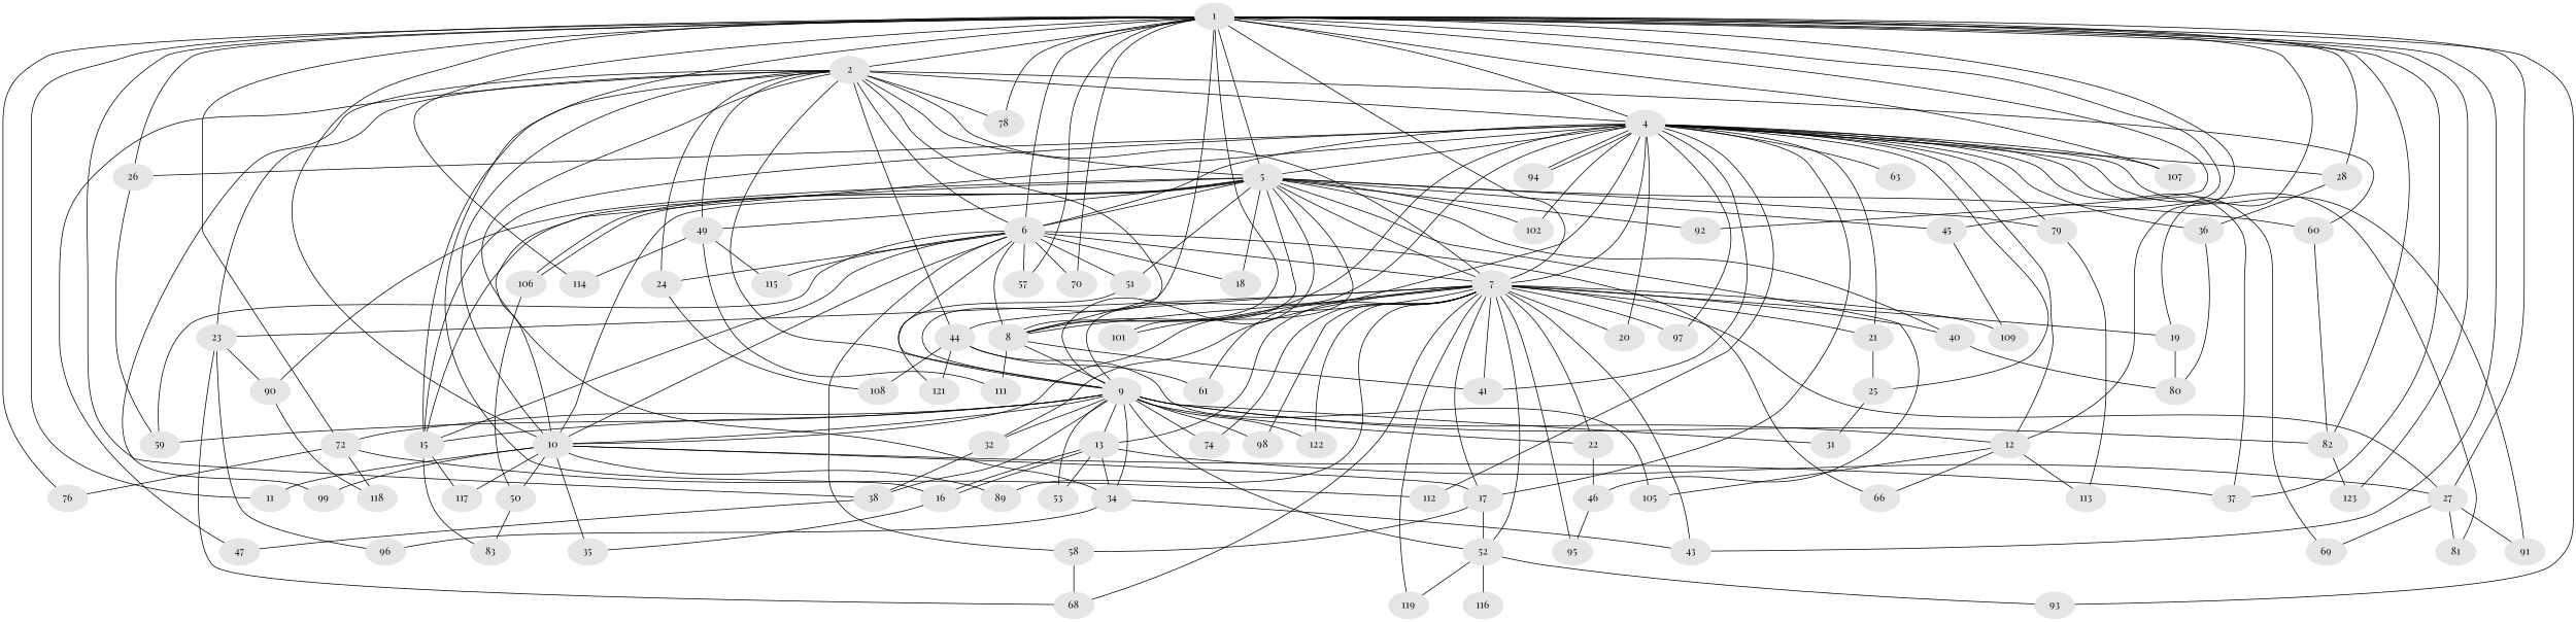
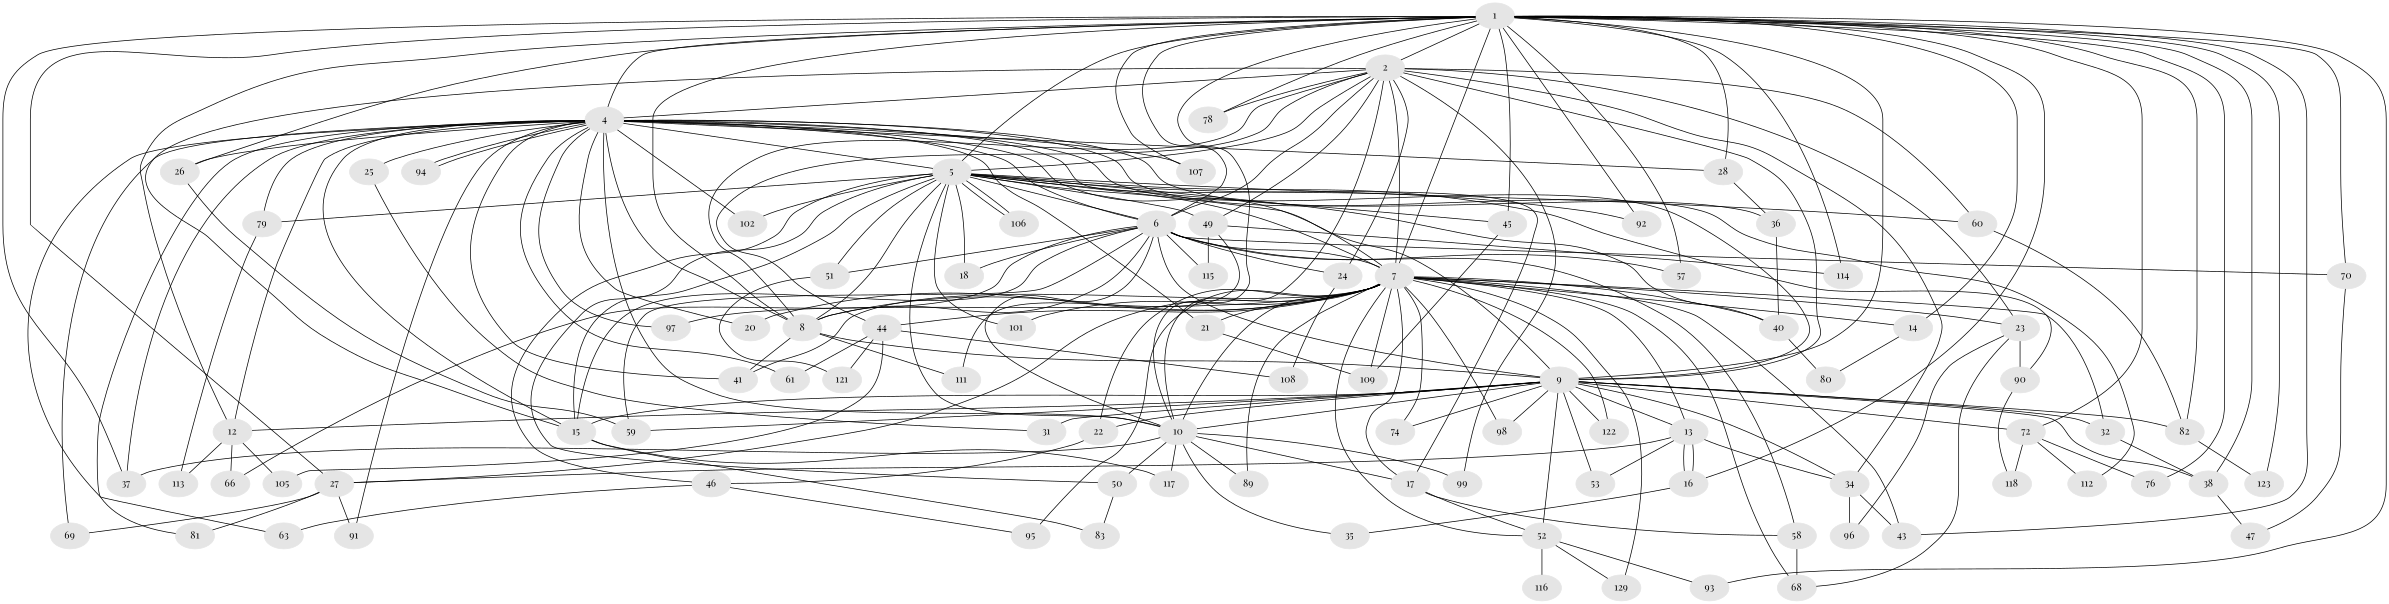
  graph {
    fontname="Playfair Display"
    node [color=gray90 fontname="Playfair Display" style=filled]
    edge [fontname="Playfair Display"]
    1 [super="+3"]
    2 [super="+77"]
    4 [super="+19"]
    5 [super="+42"]
    6 [super="+104"]
    7 [super="+71"]
    8 [super="+54"]
    9 [super="+33"]
    10 [super="+48"]
-   11
    12 [super="+29"]
-   14 [super="+75" label=19]
+   14 [super="+75"]
    16 [super="+88"]
    26
    27
    28
    37
    38 [super="+65"]
    43 [super="+62"]
    45
    57
    70
    72 [super="+84"]
    76
    78
    82 [super="+100"]
    92
    93
    107
    114
    123
    15 [super="+39"]
    23 [super="+87"]
    24
    34 [super="+56"]
    44 [super="+120"]
    47
    49 [super="+73"]
    60
    99
    17 [super="+30"]
    20
    21
    25
    36
    41
    61
    63
    69
    79
    81
    91
    94
    97
    102 [super="+110"]
    112
    18
    40 [super="+55"]
    46
    50 [super="+86"]
    51
    90
    101
    106
    58
    59 [super="+103"]
    66
    115
    13 [super="+67"]
    22
    32
    52 [super="+64"]
    68
    74
    89
    95
    98
    109
-   119
+   119 [label=129]
    122
    111
    31
    53
    35
    117
    105
    113
    80
    118
    83
    96
    108
    121
    116
    1 -- 2 [weight=2]
    1 -- 4 [weight=2]
    1 -- 5 [weight=2]
    1 -- 6 [weight=2]
    1 -- 7 [weight=2]
    1 -- 8 [weight=2]
    1 -- 9 [weight=2]
    1 -- 10 [weight=2]
-   1 -- 11
    1 -- 12
    1 -- 14
    1 -- 16
    1 -- 26
    1 -- 27
    1 -- 28
    1 -- 37
    1 -- 38
    1 -- 43
    1 -- 45
    1 -- 57
    1 -- 70
    1 -- 72 [weight=2]
    1 -- 76
    1 -- 78
    1 -- 82
    1 -- 92
    1 -- 93
    1 -- 107
    1 -- 114
    1 -- 123
    2 -- 4 [weight=2]
    2 -- 5
    2 -- 6
    2 -- 7
    2 -- 8
    2 -- 9
    2 -- 10
    2 -- 78
    2 -- 15
    2 -- 23
    2 -- 24
    2 -- 34
    2 -- 44
-   2 -- 47
+   70 -- 47
    2 -- 49
    2 -- 60
    2 -- 99
    4 -- 5
    4 -- 6
    4 -- 7
    4 -- 8
    4 -- 9
    4 -- 10
    4 -- 12
    4 -- 26
    4 -- 28
    4 -- 37
    4 -- 107
    4 -- 15
    4 -- 17
    4 -- 20
    4 -- 21
    4 -- 25
    4 -- 36
    4 -- 41
    4 -- 61
    4 -- 63
    4 -- 69
    4 -- 79
    4 -- 81
    4 -- 91
    4 -- 94
    4 -- 94
    4 -- 97
    4 -- 102 [weight=2]
    4 -- 112
    5 -- 6
    5 -- 7 [weight=2]
    5 -- 8
    5 -- 9
    5 -- 10
    5 -- 45
    5 -- 92
    5 -- 15
    5 -- 49 [weight=2]
    5 -- 60
    5 -- 79
    5 -- 102
    5 -- 18
    5 -- 40
    5 -- 46
-   106 -- 50 [weight=2]
+   5 -- 50 [weight=2]
    5 -- 51
    5 -- 90
    5 -- 101
    5 -- 106
    5 -- 106
    6 -- 7 [weight=2]
    6 -- 8
    6 -- 9
    6 -- 10
    6 -- 57
    6 -- 70
    6 -- 15
    6 -- 24
    6 -- 18
    6 -- 51
    6 -- 58
    6 -- 59
    6 -- 66
    6 -- 115
    7 -- 8
    7 -- 10
    7 -- 14 [weight=2]
    7 -- 27
    7 -- 43
    7 -- 23
    7 -- 44 [weight=2]
    7 -- 17
    7 -- 20
    7 -- 21
    7 -- 41
    7 -- 97
    7 -- 40
    7 -- 101
    7 -- 13
    7 -- 22
    7 -- 32
    7 -- 52
    7 -- 68
    7 -- 74
    7 -- 89
    7 -- 95
    7 -- 98
    7 -- 109
    7 -- 119
    7 -- 122
    8 -- 9
    8 -- 41
    8 -- 111
    9 -- 10
    9 -- 12
    9 -- 38
    9 -- 72
    9 -- 82
    9 -- 15
    9 -- 34
    9 -- 59
    9 -- 13
    9 -- 22 [weight=2]
    9 -- 32
    9 -- 52
    9 -- 74
    9 -- 98
    9 -- 122
    9 -- 31
    9 -- 53
-   10 -- 11
    10 -- 37
    10 -- 99
    10 -- 17
    10 -- 50
    10 -- 89
    10 -- 35
    10 -- 117
    12 -- 66
    12 -- 105
    12 -- 113
    14 -- 80
    16 -- 35
    26 -- 59
    27 -- 69
    27 -- 81
    27 -- 91
    28 -- 36
    38 -- 47
    45 -- 109
    72 -- 76
    72 -- 112
    72 -- 118
    82 -- 123
    15 -- 117
    15 -- 83
    23 -- 90
    23 -- 68
    23 -- 96
    24 -- 108
    34 -- 43
    34 -- 96
    44 -- 61
    44 -- 105
    44 -- 108
    44 -- 121
    49 -- 114
    49 -- 115
    49 -- 111
    60 -- 82
    17 -- 58
    17 -- 52
-   21 -- 25
+   21 -- 109
    25 -- 31
-   36 -- 80
+   36 -- 40
    79 -- 113
    40 -- 80
+   46 -- 63
    46 -- 95
    50 -- 83
    51 -- 121
    90 -- 118
    58 -- 68
    13 -- 16
    13 -- 16
    13 -- 27
    13 -- 34
    13 -- 53
    22 -- 46
    32 -- 38
    52 -- 93
    52 -- 119
    52 -- 116
  }
